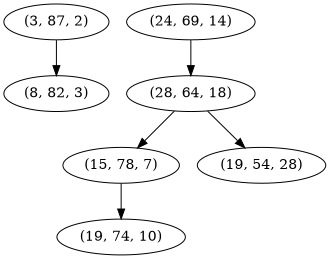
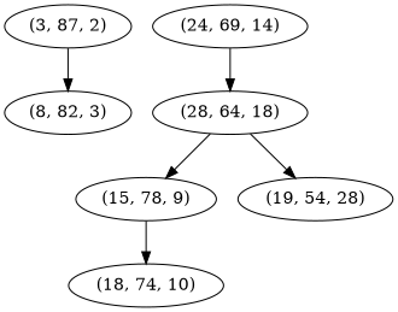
  digraph {
    "(3, 87, 2)"
    "(8, 82, 3)"
-   "(15, 78, 7)"
-   "(19, 74, 10)"
+   "(15, 78, 7)" [label="(15, 78, 9)"]
+   "(19, 74, 10)" [label="(18, 74, 10)"]
    "(24, 69, 14)"
    "(28, 64, 18)"
    n7 [label="(19, 54, 28)"]
    "(3, 87, 2)" -> "(8, 82, 3)"
    "(15, 78, 7)" -> "(19, 74, 10)"
    "(24, 69, 14)" -> "(28, 64, 18)"
    "(28, 64, 18)" -> "(15, 78, 7)"
    "(28, 64, 18)" -> n7
  }
